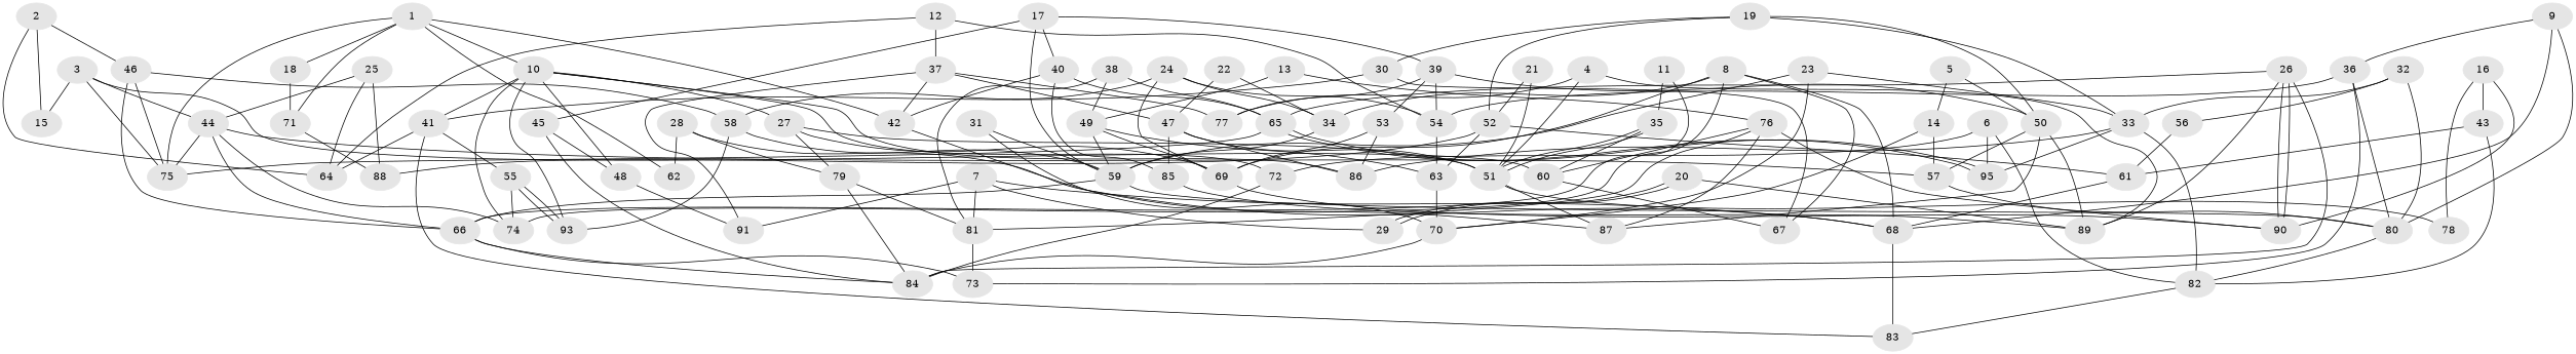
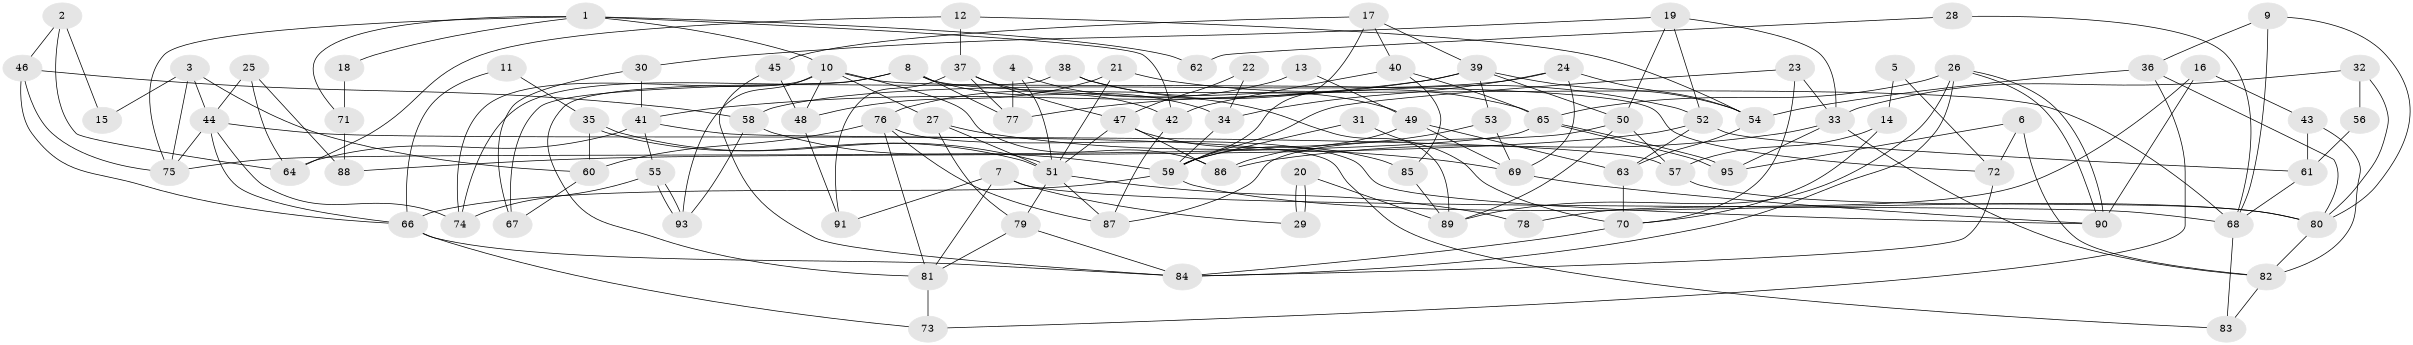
  graph {
    fontname="DejaVu Serif"
    node [color=gray90 fontname="DejaVu Serif" style=filled]
    edge [fontname="DejaVu Serif"]
    1
    10
    18
    42
    62
    71
    75
    72
    74
    27
    48
    86
    93
    87
    88
    2
    15
    46
    64
    66
    58
    3
    44
    60
    57
    67
    4
    51
    77
    89
    78
    5
    14
    50
    70
    6
    82
    n38 [label=95]
    84
    83
    7
    68
    81
    91
    29
    73
    8
    34
    59
    9
    36
    80
    54
    69
    79
    11
    35
    12
    37
    47
    63
    13
    49
    76
    90
    16
    43
    61
    17
    39
    40
    45
    41
    53
    65
    85
    19
    30
    33
    52
    20
    21
    22
    23
    24
    25
    26
    28
    55
    31
    32
    56
    38
    1 -- 10
    1 -- 18
    1 -- 42
    1 -- 62
    1 -- 71
    1 -- 75
    10 -- 72
    10 -- 74
    10 -- 27
    10 -- 48
    10 -- 86
    10 -- 93
    18 -- 71
    42 -- 87
    71 -- 88
    72 -- 84
    27 -- 51
    27 -- 69
    27 -- 79
    48 -- 91
    2 -- 15
    2 -- 46
    2 -- 64
    46 -- 75
    46 -- 66
    46 -- 58
    66 -- 84
    66 -- 73
    58 -- 93
    58 -- 59
    3 -- 75
    3 -- 15
    3 -- 44
    3 -- 60
    44 -- 75
    44 -- 74
    44 -- 66
    44 -- 57
    60 -- 67
    57 -- 80
    4 -- 51
    4 -- 77
    4 -- 89
    51 -- 87
    51 -- 78
    5 -- 14
-   5 -- 50
+   5 -- 72
    14 -- 57
    14 -- 70
    50 -- 87
    50 -- 57
    50 -- 89
    70 -- 84
    6 -- 72
    6 -- 82
    6 -- n38
    82 -- 83
    7 -- 68
    7 -- 81
    7 -- 91
    7 -- 29
    68 -- 83
    81 -- 73
    8 -- 74
    8 -- 67
-   8 -- 69
+   8 -- 77
    8 -- 68
    8 -- 34
    34 -- 59
    59 -- 66
    59 -- 80
    9 -- 68
    9 -- 36
    9 -- 80
    36 -- 73
    36 -- 80
    36 -- 54
    80 -- 82
    54 -- 63
    69 -- 90
    79 -- 84
    79 -- 81
    11 -- 66
    11 -- 35
    35 -- 60
    35 -- 51
    35 -- 51
    12 -- 64
    12 -- 54
    12 -- 37
    37 -- 42
    37 -- 77
    37 -- 91
    37 -- 47
    47 -- 86
    47 -- 51
    47 -- 85
    63 -- 70
    13 -- 49
    13 -- 76
    49 -- 59
    49 -- 69
    49 -- 63
    76 -- 87
    76 -- 60
    76 -- 81
    76 -- 90
    16 -- 78
    16 -- 90
    16 -- 43
    43 -- 82
    43 -- 61
    61 -- 68
    17 -- 59
    17 -- 39
    17 -- 40
    17 -- 45
    39 -- 77
    39 -- 50
    39 -- 54
-   10 -- 41
+   39 -- 41
    39 -- 53
    40 -- 42
    40 -- 65
    40 -- 85
    45 -- 48
    45 -- 84
    41 -- 64
    41 -- 83
    41 -- 55
    53 -- 86
    53 -- 69
    65 -- 75
    65 -- n38
    65 -- n38
    85 -- 89
    19 -- 50
    19 -- 30
    19 -- 33
    19 -- 52
    30 -- 67
    30 -- 41
    33 -- 86
    33 -- 82
    33 -- n38
    52 -- 88
    52 -- 63
    52 -- 61
    20 -- 89
    20 -- 29
    20 -- 29
+   21 -- 48
    21 -- 51
    21 -- 52
    22 -- 34
    22 -- 47
    23 -- 70
    23 -- 59
    23 -- 33
    24 -- 58
    24 -- 34
    24 -- 54
    24 -- 69
    25 -- 88
    25 -- 64
    25 -- 44
    26 -- 89
    26 -- 84
    26 -- 90
    26 -- 90
    26 -- 65
    28 -- 62
    28 -- 68
-   28 -- 79
+   51 -- 79
    55 -- 74
    55 -- 93
    55 -- 93
    31 -- 70
    31 -- 59
    32 -- 80
    32 -- 33
    32 -- 56
    56 -- 61
    38 -- 81
    38 -- 49
    38 -- 65
  }
